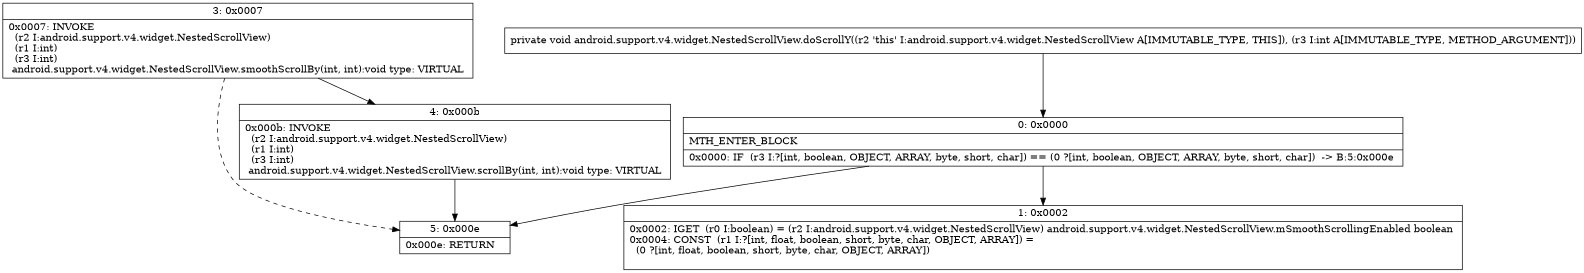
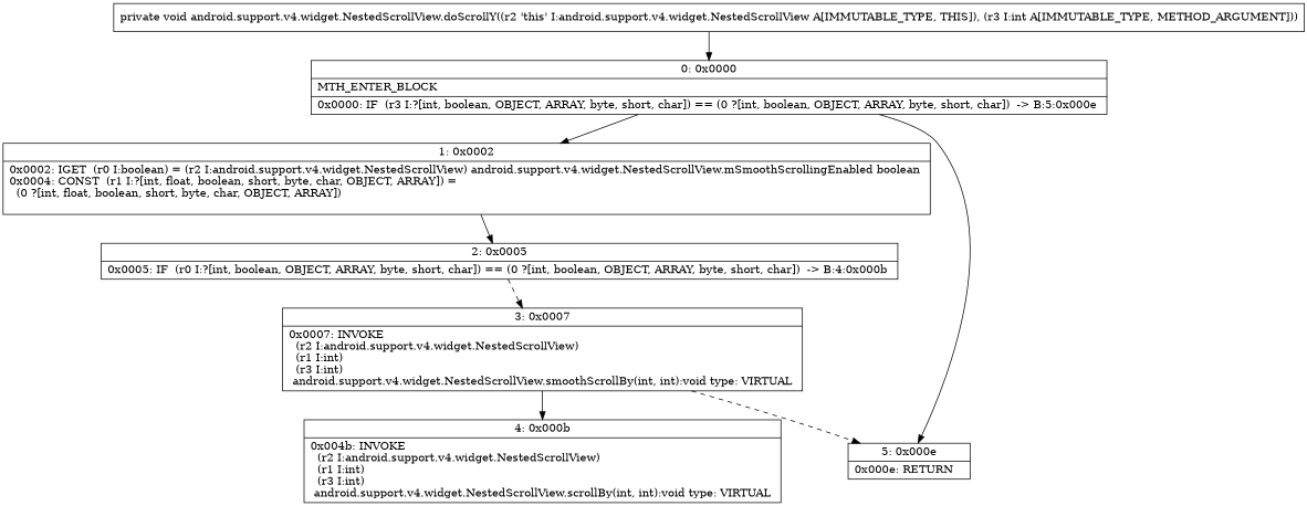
  digraph {
    node [shape=record]
    n1 [label="{0\:\ 0x0000|MTH_ENTER_BLOCK\l|0x0000: IF  (r3 I:?[int, boolean, OBJECT, ARRAY, byte, short, char]) == (0 ?[int, boolean, OBJECT, ARRAY, byte, short, char])  \-\> B:5:0x000e \l}"]
    n2 [label="{1\:\ 0x0002|0x0002: IGET  (r0 I:boolean) = (r2 I:android.support.v4.widget.NestedScrollView) android.support.v4.widget.NestedScrollView.mSmoothScrollingEnabled boolean \l0x0004: CONST  (r1 I:?[int, float, boolean, short, byte, char, OBJECT, ARRAY]) = \l  (0 ?[int, float, boolean, short, byte, char, OBJECT, ARRAY])\l \l}"]
    n3 [label="{5\:\ 0x000e|0x000e: RETURN   \l}"]
+   n4 [label="{2\:\ 0x0005|0x0005: IF  (r0 I:?[int, boolean, OBJECT, ARRAY, byte, short, char]) == (0 ?[int, boolean, OBJECT, ARRAY, byte, short, char])  \-\> B:4:0x000b \l}"]
    n5 [label="{3\:\ 0x0007|0x0007: INVOKE  \l  (r2 I:android.support.v4.widget.NestedScrollView)\l  (r1 I:int)\l  (r3 I:int)\l android.support.v4.widget.NestedScrollView.smoothScrollBy(int, int):void type: VIRTUAL \l}"]
-   n6 [label="{4\:\ 0x000b|0x000b: INVOKE  \l  (r2 I:android.support.v4.widget.NestedScrollView)\l  (r1 I:int)\l  (r3 I:int)\l android.support.v4.widget.NestedScrollView.scrollBy(int, int):void type: VIRTUAL \l}"]
+   n6 [label="{4\:\ 0x000b|0x004b: INVOKE  \l  (r2 I:android.support.v4.widget.NestedScrollView)\l  (r1 I:int)\l  (r3 I:int)\l android.support.v4.widget.NestedScrollView.scrollBy(int, int):void type: VIRTUAL \l}"]
    n7 [label="{private void android.support.v4.widget.NestedScrollView.doScrollY((r2 'this' I:android.support.v4.widget.NestedScrollView A[IMMUTABLE_TYPE, THIS]), (r3 I:int A[IMMUTABLE_TYPE, METHOD_ARGUMENT])) }"]
    n1 -> n2 [style=solid]
    n1 -> n3
+   n2 -> n4
+   n4 -> n5 [style=dashed]
    n5 -> n3 [style=dashed]
    n5 -> n6
-   n6 -> n3
    n7 -> n1
  }
